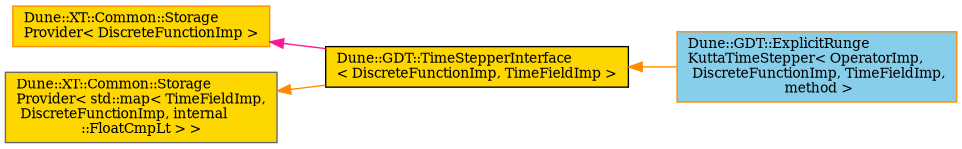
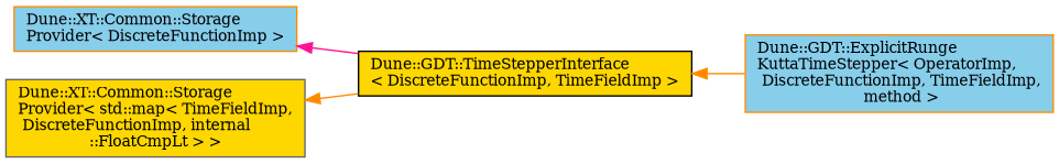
  digraph {
    rankdir=LR
    fontname="DejaVu Serif"
    node [color=darkorange fillcolor=skyblue fontname="DejaVu Serif" fontsize=10 shape=record style=filled]
    edge [color=darkorange dir=back fontname="DejaVu Serif" fontsize=10 labelfontname=Helvetica labelfontsize=10 style=solid]
    n1 [fontcolor=black height=0.2 label="Dune::GDT::ExplicitRunge\lKuttaTimeStepper\< OperatorImp,\l DiscreteFunctionImp, TimeFieldImp,\l method \>" width=0.4]
    n2 [color=black fillcolor=gold height=0.2 label="Dune::GDT::TimeStepperInterface\l\< DiscreteFunctionImp, TimeFieldImp \>" width=0.4]
-   n3 [fillcolor=gold height=0.2 label="Dune::XT::Common::Storage\lProvider\< DiscreteFunctionImp \>" width=0.4]
+   n3 [height=0.2 label="Dune::XT::Common::Storage\lProvider\< DiscreteFunctionImp \>" width=0.4]
    n4 [color=gray40 fillcolor=gold height=0.2 label="Dune::XT::Common::Storage\lProvider\< std::map\< TimeFieldImp,\l DiscreteFunctionImp, internal\l::FloatCmpLt \> \>" width=0.4]
    n2 -> n1
    n3 -> n2 [color=deeppink]
    n4 -> n2
  }
